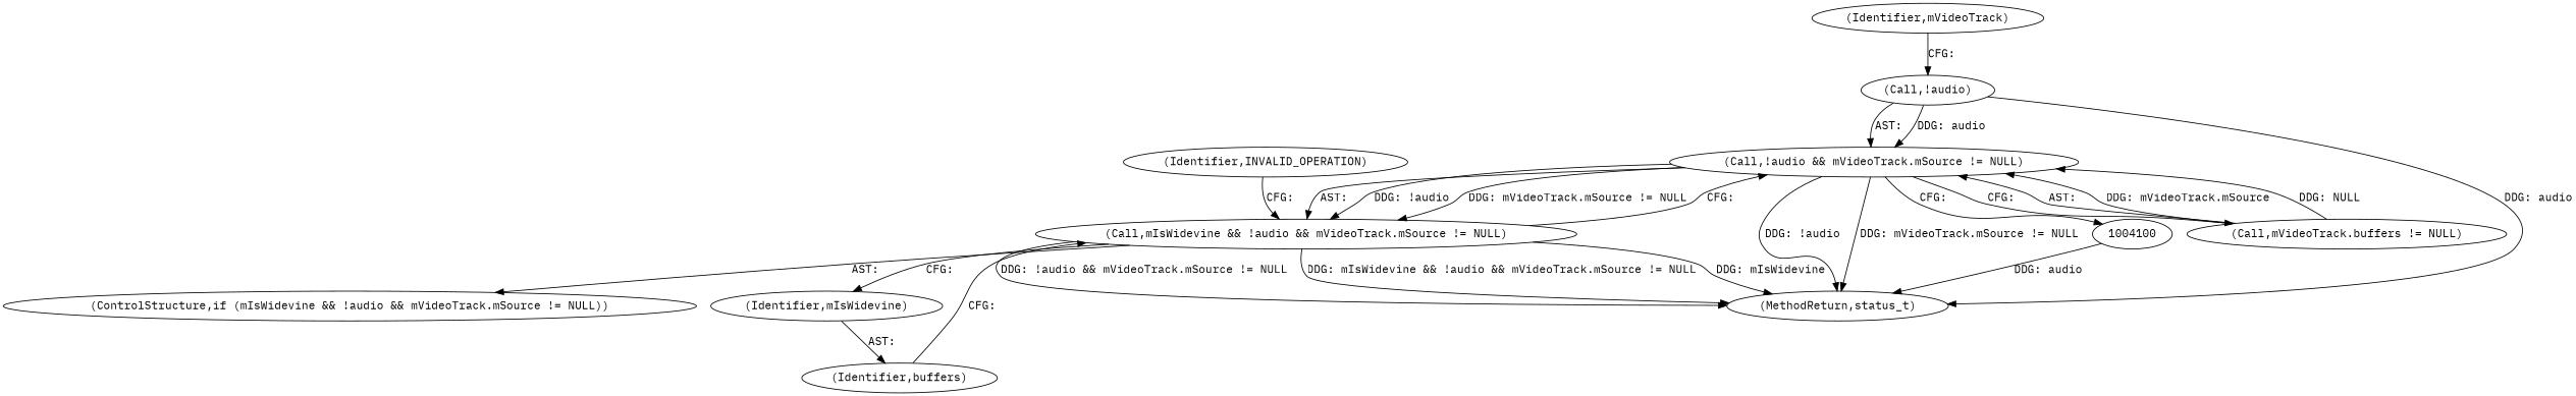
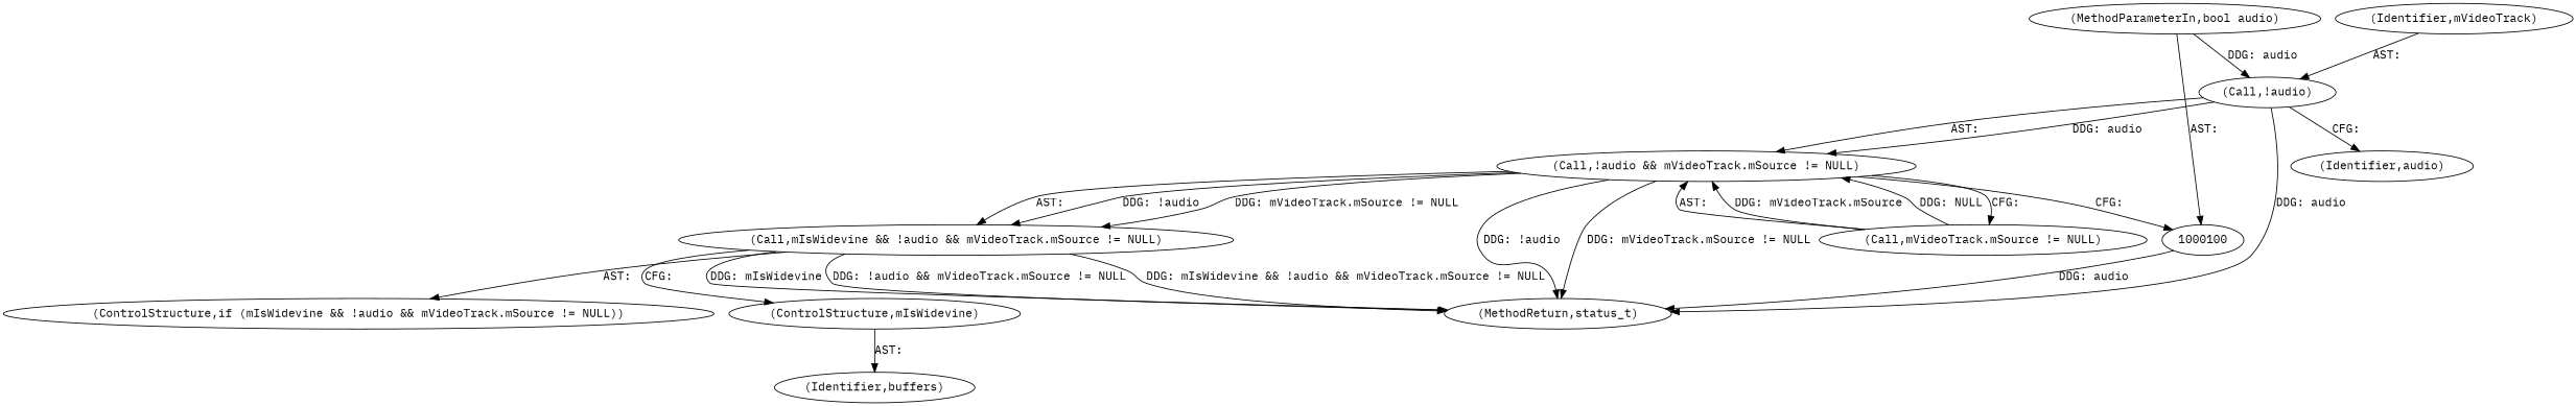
  digraph {
    fontname="IBM Plex Mono"
    node [fontname="IBM Plex Mono"]
    edge [fontname="IBM Plex Mono"]
    n1 [label="(Call,!audio)"]
    n2 [label="(Call,!audio && mVideoTrack.mSource != NULL)"]
    n3 [label="(MethodReturn,status_t)"]
-   1000100 [label=1004100]
+   n4 [label="(Identifier,audio)"]
+   1000100
    n6 [label="(Call,mIsWidevine && !audio && mVideoTrack.mSource != NULL)"]
-   n7 [label="(Call,mVideoTrack.buffers != NULL)"]
+   n7 [label="(Call,mVideoTrack.mSource != NULL)"]
+   n8 [label="(MethodParameterIn,bool audio)"]
    n9 [label="(ControlStructure,if (mIsWidevine && !audio && mVideoTrack.mSource != NULL))"]
-   n10 [label="(Identifier,mIsWidevine)"]
+   n10 [label="(ControlStructure,mIsWidevine)"]
    n11 [label="(Identifier,buffers)"]
-   n12 [label="(Identifier,INVALID_OPERATION)"]
    n13 [label="(Identifier,mVideoTrack)"]
    n1 -> n2 [label="AST: "]
    n1 -> n2 [label="DDG: audio"]
    n1 -> n3 [label="DDG: audio"]
+   n1 -> n4 [label="CFG: "]
    n2 -> n3 [label="DDG: !audio"]
    n2 -> n3 [label="DDG: mVideoTrack.mSource != NULL"]
    n2 -> 1000100 [label="CFG: "]
    n2 -> n6 [label="AST: "]
    n2 -> n6 [label="DDG: !audio"]
    n2 -> n6 [label="DDG: mVideoTrack.mSource != NULL"]
    n2 -> n7 [label="CFG: "]
    1000100 -> n3 [label="DDG: audio"]
-   n6 -> n2 [label="CFG: "]
    n6 -> n3 [label="DDG: !audio && mVideoTrack.mSource != NULL"]
    n6 -> n3 [label="DDG: mIsWidevine && !audio && mVideoTrack.mSource != NULL"]
    n6 -> n3 [label="DDG: mIsWidevine"]
    n6 -> n9 [label="AST: "]
    n6 -> n10 [label="CFG: "]
    n7 -> n2 [label="AST: "]
    n7 -> n2 [label="DDG: mVideoTrack.mSource"]
    n7 -> n2 [label="DDG: NULL"]
+   n8 -> n1 [label="DDG: audio"]
+   n8 -> 1000100 [label="AST: "]
    n10 -> n11 [label="AST: "]
-   n11 -> n6 [label="CFG: "]
-   n12 -> n6 [label="CFG: "]
-   n13 -> n1 [label="CFG: "]
+   n13 -> n1 [label="AST: "]
  }
